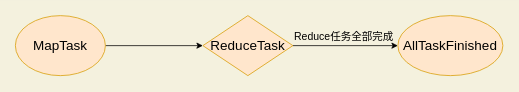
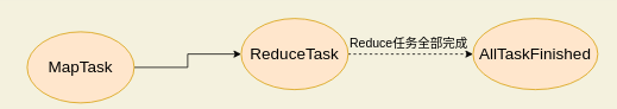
  <mxCell id="0" />
  <mxCell id="1" parent="0" />
  <mxCell id="2" value="" style="edgeStyle=orthogonalEdgeStyle;rounded=0;orthogonalLoop=1;jettySize=auto;html=1;" edge="1" parent="1" source="3" target="5"><mxGeometry relative="1" as="geometry" /></mxCell>
- <mxCell id="3" value="&lt;font style=&quot;font-size: 18px;&quot;&gt;MapTask&lt;/font&gt;" style="ellipse;whiteSpace=wrap;html=1;fillColor=#ffe6cc;strokeColor=#d79b00;" vertex="1" parent="1"><mxGeometry x="20" y="20" width="120" height="80" as="geometry" /></mxCell>
- <mxCell id="4" value="" style="edgeStyle=orthogonalEdgeStyle;rounded=0;orthogonalLoop=1;jettySize=auto;html=1;" edge="1" parent="1" source="5" target="6"><mxGeometry relative="1" as="geometry" /></mxCell>
- <mxCell id="5" value="&lt;font style=&quot;font-size: 18px;&quot;&gt;ReduceTask&lt;/font&gt;" style="rhombus;whiteSpace=wrap;html=1;fillColor=#ffe6cc;strokeColor=#d79b00;" vertex="1" parent="1"><mxGeometry x="270" y="20" width="120" height="80" as="geometry" /></mxCell>
+ <mxCell id="3" value="&lt;font style=&quot;font-size: 18px;&quot;&gt;MapTask&lt;/font&gt;" style="ellipse;whiteSpace=wrap;html=1;fillColor=#ffe6cc;strokeColor=#d79b00;" vertex="1" parent="1"><mxGeometry x="30" y="35" width="120" height="80" as="geometry" /></mxCell>
+ <mxCell id="4" value="" style="edgeStyle=orthogonalEdgeStyle;rounded=0;orthogonalLoop=1;jettySize=auto;html=1;dashed=1;" edge="1" parent="1" source="5" target="6"><mxGeometry relative="1" as="geometry" /></mxCell>
+ <mxCell id="5" value="&lt;font style=&quot;font-size: 18px;&quot;&gt;ReduceTask&lt;/font&gt;" style="ellipse;whiteSpace=wrap;html=1;fillColor=#ffe6cc;strokeColor=#d79b00;" vertex="1" parent="1"><mxGeometry x="270" y="20" width="120" height="80" as="geometry" /></mxCell>
  <mxCell id="6" value="&lt;font style=&quot;font-size: 18px;&quot;&gt;AllTaskFinished&lt;/font&gt;" style="ellipse;whiteSpace=wrap;html=1;fillColor=#ffe6cc;strokeColor=#d79b00;" vertex="1" parent="1"><mxGeometry x="530" y="20" width="140" height="80" as="geometry" /></mxCell>
  <mxCell id="7" value="&lt;div style=&quot;text-align: center;&quot;&gt;&lt;span style=&quot;background-color: initial; font-size: 14px;&quot;&gt;Reduce任务全部完成&lt;/span&gt;&lt;/div&gt;" style="text;whiteSpace=wrap;html=1;fontSize=18;" vertex="1" parent="1"><mxGeometry x="390" y="30" width="140" height="50" as="geometry" /></mxCell>
